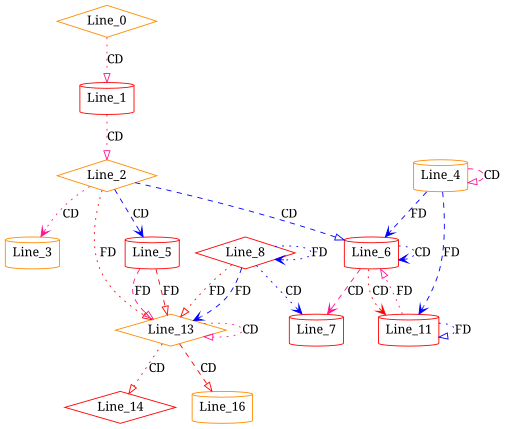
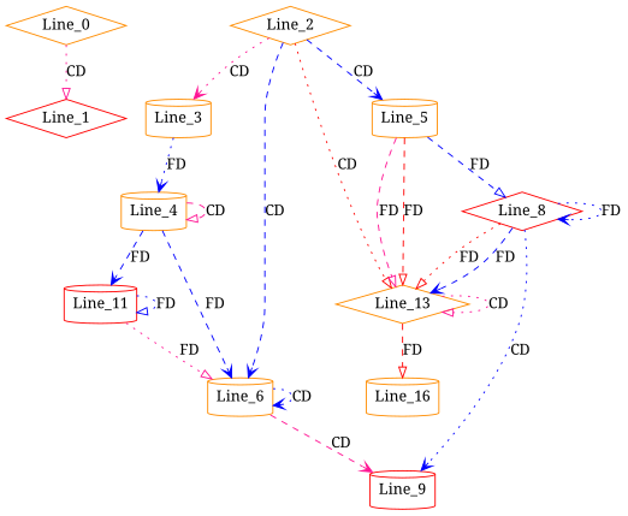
  digraph {
    fontname="Noto Serif"
    node [color=darkorange fontname="Noto Serif" shape=cylinder]
    edge [arrowhead=onormal color=blue fontname="Noto Serif" style=dotted]
    Line_0 [shape=diamond]
-   Line_1 [color=red]
+   Line_1 [color=red shape=diamond]
    Line_2 [shape=diamond]
    Line_3
-   Line_5 [color=red]
-   Line_6 [color=red]
+   Line_5
+   Line_6
    Line_13 [shape=diamond]
    Line_4
    Line_11 [color=red]
    Line_8 [color=red shape=diamond]
-   Line_7 [color=red]
-   Line_14 [color=red shape=diamond]
+   Line_7 [color=red label=Line_9]
    Line_16
    Line_0 -> Line_1 [color=deeppink label=CD]
-   Line_1 -> Line_2 [color=deeppink label=CD]
    Line_2 -> Line_3 [arrowhead=vee color=deeppink label=CD]
    Line_2 -> Line_5 [arrowhead=vee label=CD style=dashed]
-   Line_2 -> Line_6 [label=CD style=dashed]
-   Line_2 -> Line_13 [color=red label=FD]
+   Line_2 -> Line_6 [arrowhead=vee label=CD style=dashed]
+   Line_2 -> Line_13 [color=red label=CD]
+   Line_3 -> Line_4 [arrowhead=vee label=FD]
    Line_5 -> Line_13 [color=deeppink label=FD style=dashed]
    Line_5 -> Line_13 [color=red label=FD style=dashed]
+   Line_5 -> Line_8 [label=FD style=dashed]
    Line_6 -> Line_6 [arrowhead=vee label=CD]
-   Line_6 -> Line_11 [arrowhead=vee color=red label=CD]
    Line_6 -> Line_7 [arrowhead=vee color=deeppink label=CD style=dashed]
    Line_13 -> Line_13 [color=deeppink label=CD]
-   Line_13 -> Line_14 [color=red label=CD]
-   Line_13 -> Line_16 [color=red label=CD style=dashed]
+   Line_13 -> Line_16 [color=red label=FD style=dashed]
    Line_4 -> Line_6 [arrowhead=vee label=FD style=dashed]
    Line_4 -> Line_4 [color=deeppink label=CD style=dashed]
    Line_4 -> Line_11 [arrowhead=vee label=FD style=dashed]
    Line_11 -> Line_6 [color=deeppink label=FD]
    Line_11 -> Line_11 [label=FD]
    Line_8 -> Line_13 [color=red label=FD]
    Line_8 -> Line_13 [arrowhead=vee label=FD style=dashed]
    Line_8 -> Line_8 [arrowhead=vee label=FD]
    Line_8 -> Line_7 [arrowhead=vee label=CD]
  }
